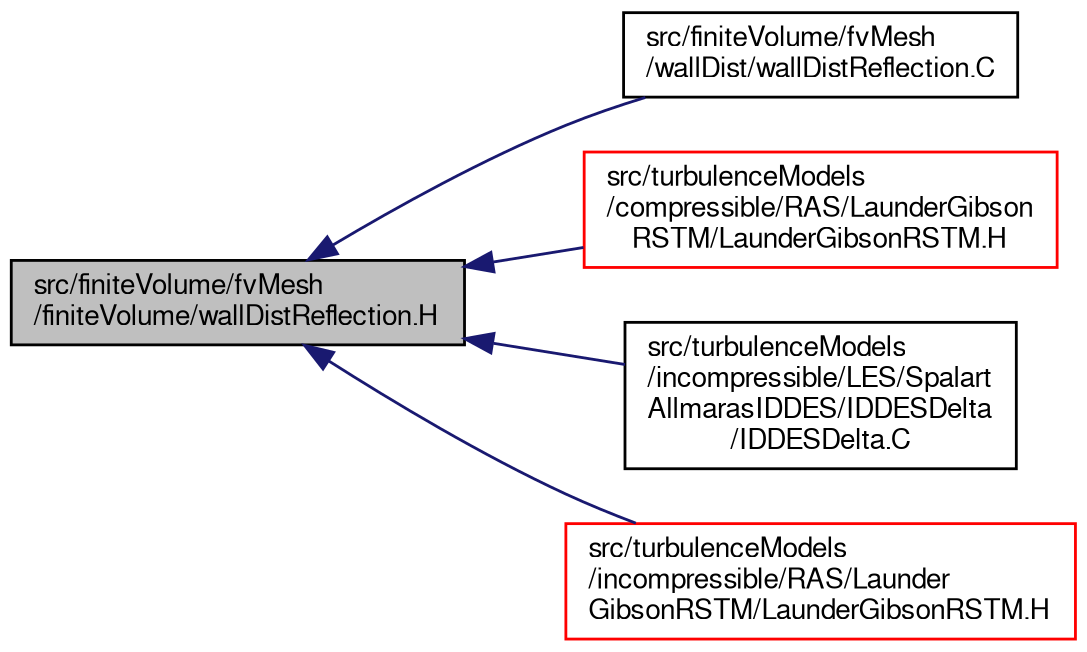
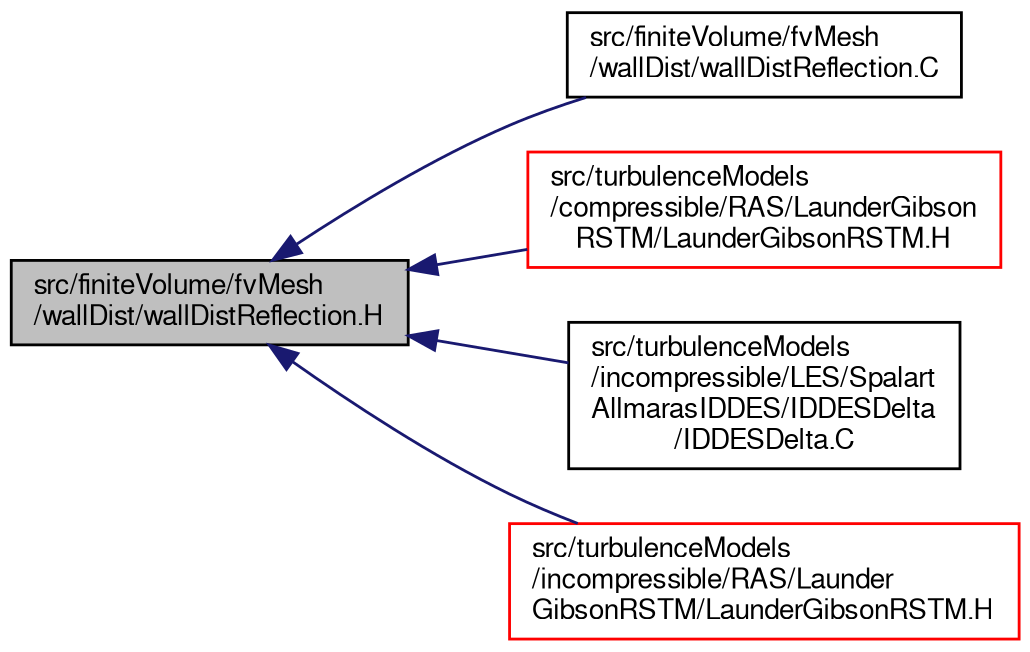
  digraph {
    rankdir=LR
    node [color=black fontname=FreeSans fontsize=10 shape=record]
    edge [color=midnightblue dir=back fontname=FreeSans fontsize=10 labelfontname=FreeSans labelfontsize=10 style=solid]
-   n1 [fillcolor=grey75 fontcolor=black height=0.2 label="src/finiteVolume/fvMesh\l/finiteVolume/wallDistReflection.H" style=filled width=0.4]
+   n1 [fillcolor=grey75 fontcolor=black height=0.2 label="src/finiteVolume/fvMesh\l/wallDist/wallDistReflection.H" style=filled width=0.4]
    n2 [height=0.2 label="src/finiteVolume/fvMesh\l/wallDist/wallDistReflection.C" width=0.4]
    n3 [color=red height=0.2 label="src/turbulenceModels\l/compressible/RAS/LaunderGibson\lRSTM/LaunderGibsonRSTM.H" width=0.4]
    n4 [height=0.2 label="src/turbulenceModels\l/incompressible/LES/Spalart\lAllmarasIDDES/IDDESDelta\l/IDDESDelta.C" width=0.4]
    n5 [color=red height=0.2 label="src/turbulenceModels\l/incompressible/RAS/Launder\lGibsonRSTM/LaunderGibsonRSTM.H" width=0.4]
    n1 -> n2
    n1 -> n3
    n1 -> n4
    n1 -> n5
  }
